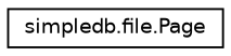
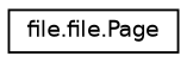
  digraph {
    rankdir=LR
-   n1 [color=black fillcolor=white fontname=Helvetica fontsize=10 height=0.2 label="simpledb.file.Page" shape=record style=filled width=0.4]
+   n1 [color=black fillcolor=white fontname=Helvetica fontsize=10 height=0.2 label="file.file.Page" shape=record style=filled width=0.4]
  }
